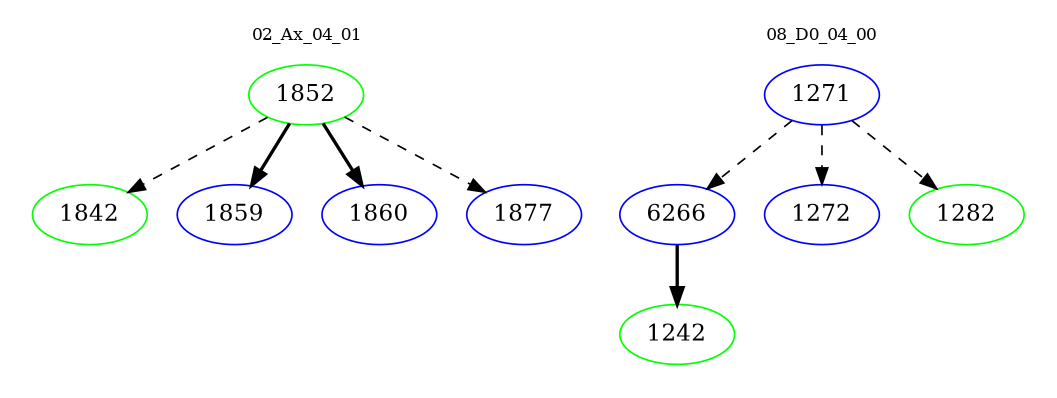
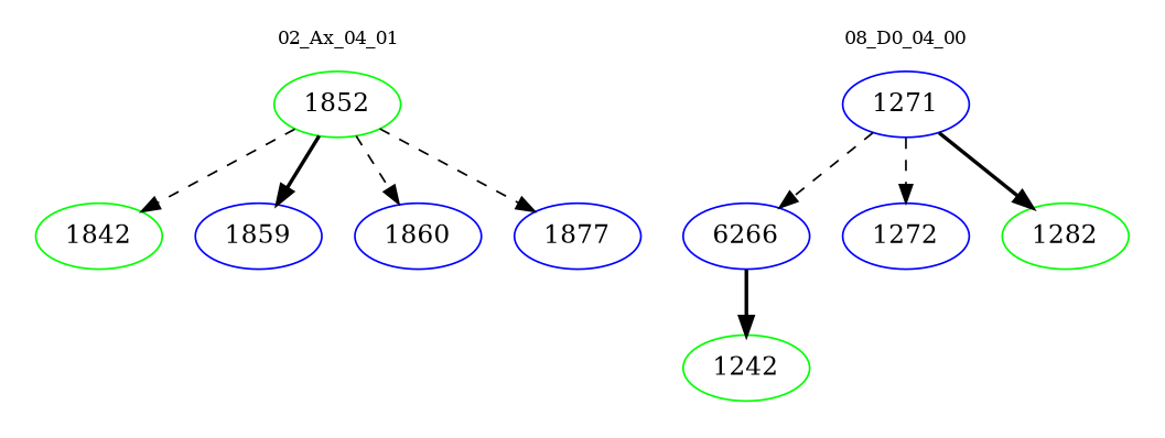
  digraph {
    node [color=blue]
    edge [color=black style=dashed]
    n1 [color=green label=1852]
    n2 [color=green label=1842]
    n3 [label=1859]
    n4 [label=1860]
    n5 [label=1877]
    n6 [label=1271]
    n7 [label=6266]
    n8 [label=1272]
    n9 [color=green label=1282]
    n10 [color=green label=1242]
    subgraph cluster_1 {
      color=white
      fontsize=10
      label="02_Ax_04_01"
      n1
      n2
      n3
      n4
      n5
    }
    subgraph cluster_2 {
      color=white
      fontsize=10
      label="08_D0_04_00"
      n6
      n7
      n8
      n9
      n10
    }
    n1 -> n2
    n1 -> n3 [style=bold]
-   n1 -> n4 [style=bold]
+   n1 -> n4
    n1 -> n5
    n6 -> n7
    n6 -> n8
-   n6 -> n9
+   n6 -> n9 [style=bold]
    n7 -> n10 [style=bold]
  }
